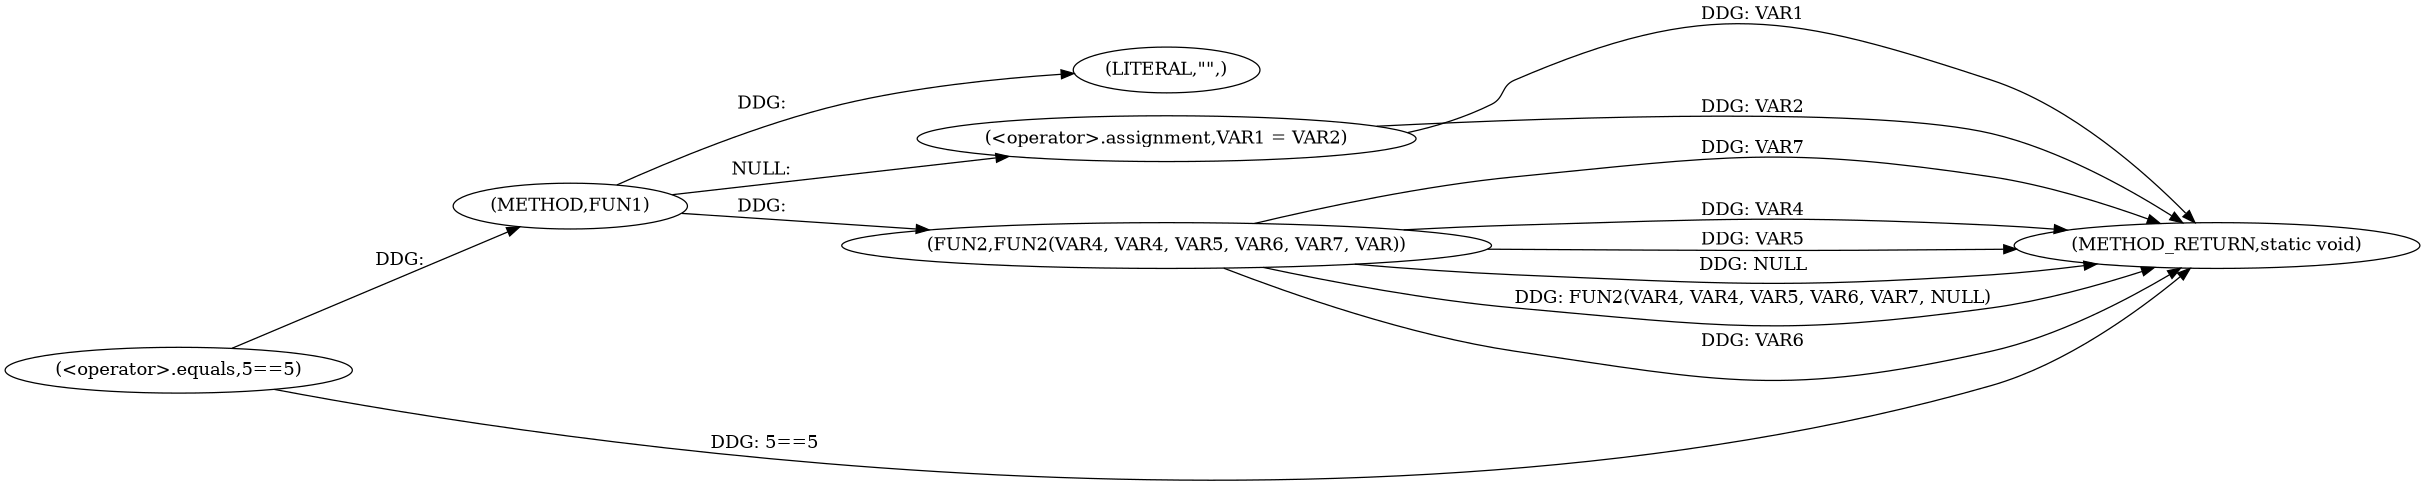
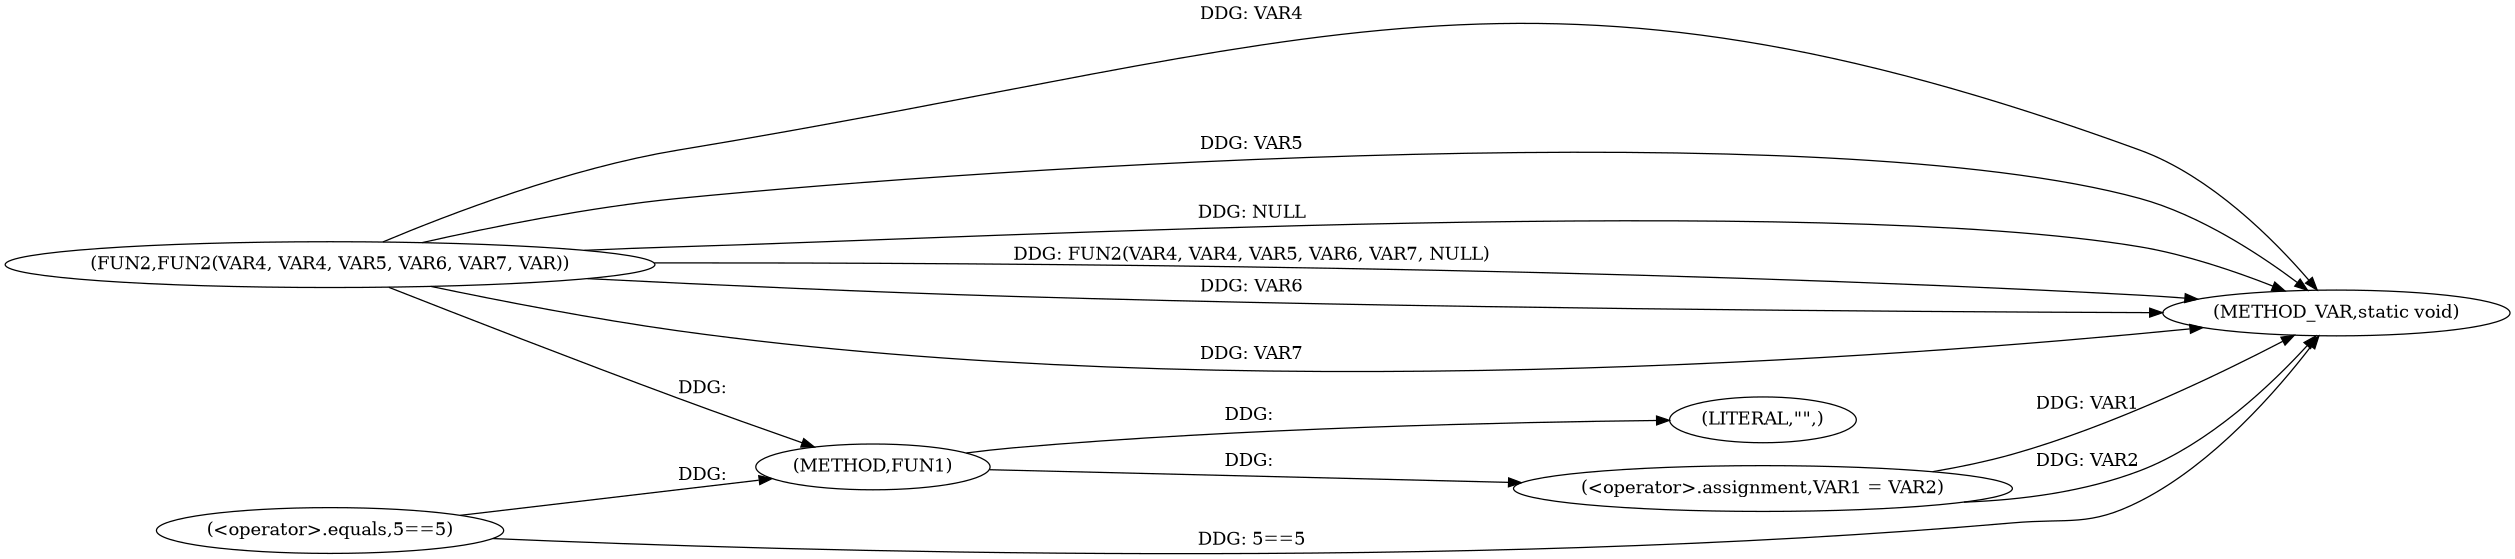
  digraph {
    rankdir=LR
    n1 [label="(METHOD,FUN1)"]
    n2 [label="(LITERAL,\"\",)"]
    n3 [label="(<operator>.assignment,VAR1 = VAR2)"]
    n4 [label="(FUN2,FUN2(VAR4, VAR4, VAR5, VAR6, VAR7, VAR))"]
-   n5 [label="(METHOD_RETURN,static void)"]
+   n5 [label="(METHOD_VAR,static void)"]
    n6 [label="(<operator>.equals,5==5)"]
    n1 -> n2 [label="DDG: "]
-   n1 -> n3 [label="NULL: "]
-   n1 -> n4 [label="DDG: "]
+   n1 -> n3 [label="DDG: "]
+   n4 -> n1 [label="DDG: "]
    n3 -> n5 [label="DDG: VAR1"]
    n3 -> n5 [label="DDG: VAR2"]
    n4 -> n5 [label="DDG: VAR7"]
    n4 -> n5 [label="DDG: VAR4"]
    n4 -> n5 [label="DDG: VAR5"]
    n4 -> n5 [label="DDG: NULL"]
    n4 -> n5 [label="DDG: FUN2(VAR4, VAR4, VAR5, VAR6, VAR7, NULL)"]
    n4 -> n5 [label="DDG: VAR6"]
    n6 -> n1 [label="DDG: "]
    n6 -> n5 [label="DDG: 5==5"]
  }
